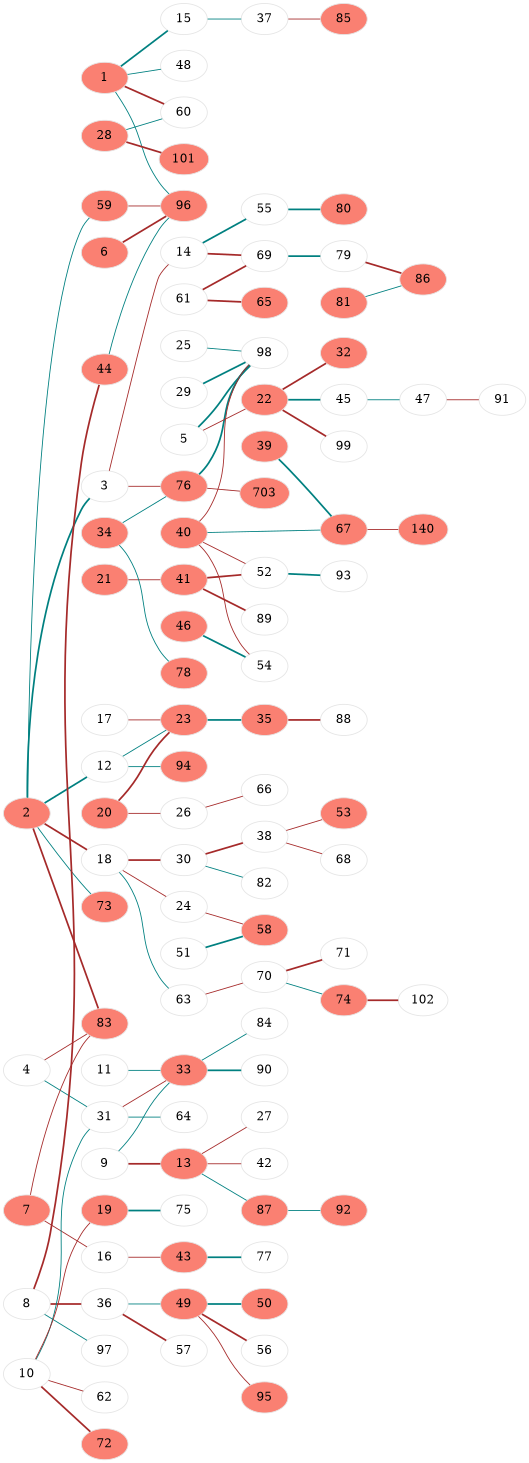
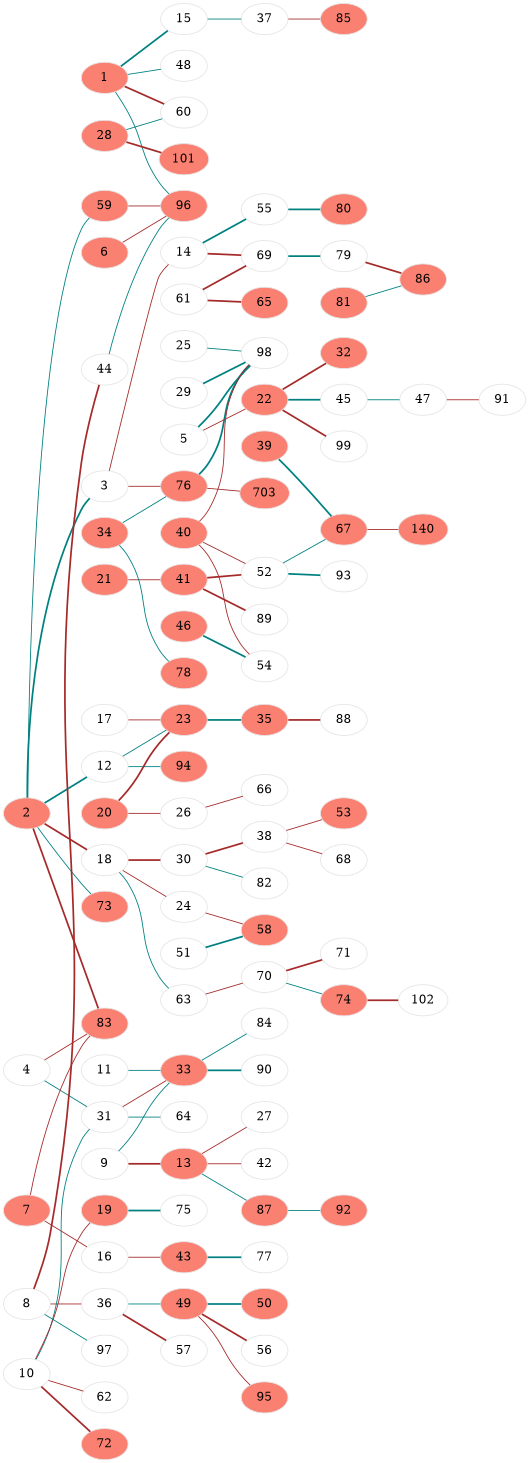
  graph {
    rankdir=LR
    node [color=gray90 fillcolor=white style=filled]
    edge [color=brown style=solid weight=1.0]
    1 [fillcolor=salmon]
    15
    48
    60
    96 [fillcolor=salmon]
    37
    2 [fillcolor=salmon]
    3
    12
    18
    59 [fillcolor=salmon]
    73 [fillcolor=salmon]
    83 [fillcolor=salmon]
    14
    76 [fillcolor=salmon]
    23 [fillcolor=salmon]
    94 [fillcolor=salmon]
    30
    24
    63
    38
    82
    55
    69
    98
    n26 [fillcolor=salmon label=703]
    4
    31
    33 [fillcolor=salmon]
    64
    22 [fillcolor=salmon]
    5
    32 [fillcolor=salmon]
    45
    99
    6 [fillcolor=salmon]
    7 [fillcolor=salmon]
    16
    43 [fillcolor=salmon]
    8
    36
-   44 [fillcolor=salmon]
+   44
    97
    49 [fillcolor=salmon]
    57
    13 [fillcolor=salmon]
    9
    27
    42
    87 [fillcolor=salmon]
    84
    90
    10
    19 [fillcolor=salmon]
    62
    72 [fillcolor=salmon]
    75
    11
    35 [fillcolor=salmon]
    92 [fillcolor=salmon]
    80 [fillcolor=salmon]
    79
    85 [fillcolor=salmon]
    77
    17
    58 [fillcolor=salmon]
    70
    20 [fillcolor=salmon]
    26
    66
    21 [fillcolor=salmon]
    41 [fillcolor=salmon]
    52
    89
    47
    88
    25
    28 [fillcolor=salmon]
    101 [fillcolor=salmon]
    29
    53 [fillcolor=salmon]
    68
    34 [fillcolor=salmon]
    78 [fillcolor=salmon]
    50 [fillcolor=salmon]
    56
    95 [fillcolor=salmon]
    39 [fillcolor=salmon]
    67 [fillcolor=salmon]
    n90 [fillcolor=salmon label=140]
    40 [fillcolor=salmon]
    54
    93
    91
    46 [fillcolor=salmon]
    51
    61
    65 [fillcolor=salmon]
    71
    74 [fillcolor=salmon]
    86 [fillcolor=salmon]
    102
    81 [fillcolor=salmon]
    1 -- 15 [color=teal style=bold]
    1 -- 48 [color=teal]
    1 -- 60 [style=bold]
    1 -- 96 [color=teal]
    15 -- 37 [color=teal]
    37 -- 85
    2 -- 3 [color=teal style=bold]
    2 -- 12 [color=teal style=bold]
    2 -- 18 [style=bold]
    2 -- 59 [color=teal]
    2 -- 73 [color=teal]
    2 -- 83 [style=bold]
    3 -- 14
    3 -- 76
    12 -- 23 [color=teal]
    12 -- 94 [color=teal]
    18 -- 30 [style=bold]
    18 -- 24
    18 -- 63 [color=teal]
    59 -- 96
    14 -- 55 [color=teal style=bold]
    14 -- 69 [style=bold]
    76 -- 98 [color=teal style=bold]
    76 -- n26
    23 -- 35 [color=teal style=bold]
    30 -- 38 [style=bold]
    30 -- 82 [color=teal]
    24 -- 58
    63 -- 70
    38 -- 53
    38 -- 68
    55 -- 80 [color=teal style=bold]
    69 -- 79 [color=teal style=bold]
    4 -- 83
    4 -- 31 [color=teal]
    31 -- 33
    31 -- 64 [color=teal]
    33 -- 84 [color=teal]
    33 -- 90 [color=teal style=bold]
    22 -- 32 [style=bold]
    22 -- 45 [color=teal style=bold]
    22 -- 99 [style=bold]
    5 -- 98 [color=teal style=bold]
    5 -- 22
    45 -- 47 [color=teal]
-   6 -- 96 [style=bold]
+   6 -- 96
    7 -- 83
    7 -- 16
    16 -- 43
    43 -- 77 [color=teal style=bold]
-   8 -- 36 [style=bold]
+   8 -- 36
    8 -- 44 [style=bold]
    8 -- 97 [color=teal]
    36 -- 49 [color=teal]
    36 -- 57 [style=bold]
    44 -- 96 [color=teal]
    49 -- 50 [color=teal style=bold]
    49 -- 56 [style=bold]
    49 -- 95
    13 -- 27
    13 -- 42
    13 -- 87 [color=teal]
    9 -- 33 [color=teal]
    9 -- 13 [style=bold]
    87 -- 92 [color=teal]
    10 -- 31 [color=teal]
    10 -- 19
    10 -- 62
    10 -- 72 [style=bold]
    19 -- 75 [color=teal style=bold]
    11 -- 33 [color=teal]
    35 -- 88 [style=bold]
    79 -- 86 [style=bold]
    17 -- 23
    70 -- 71 [style=bold]
    70 -- 74 [color=teal]
    20 -- 23 [style=bold]
    20 -- 26
    26 -- 66
    21 -- 41
    41 -- 52 [style=bold]
    41 -- 89 [style=bold]
    52 -- 93 [color=teal style=bold]
    47 -- 91
    25 -- 98 [color=teal]
    28 -- 60 [color=teal]
    28 -- 101 [style=bold]
    29 -- 98 [color=teal style=bold]
    34 -- 76 [color=teal]
    34 -- 78 [color=teal]
    39 -- 67 [color=teal style=bold]
    67 -- n90
    40 -- 98
    40 -- 52
-   40 -- 67 [color=teal]
+   52 -- 67 [color=teal]
    40 -- 54
    46 -- 54 [color=teal style=bold]
    51 -- 58 [color=teal style=bold]
    61 -- 69 [style=bold]
    61 -- 65 [style=bold]
    74 -- 102 [style=bold]
    81 -- 86 [color=teal]
  }
